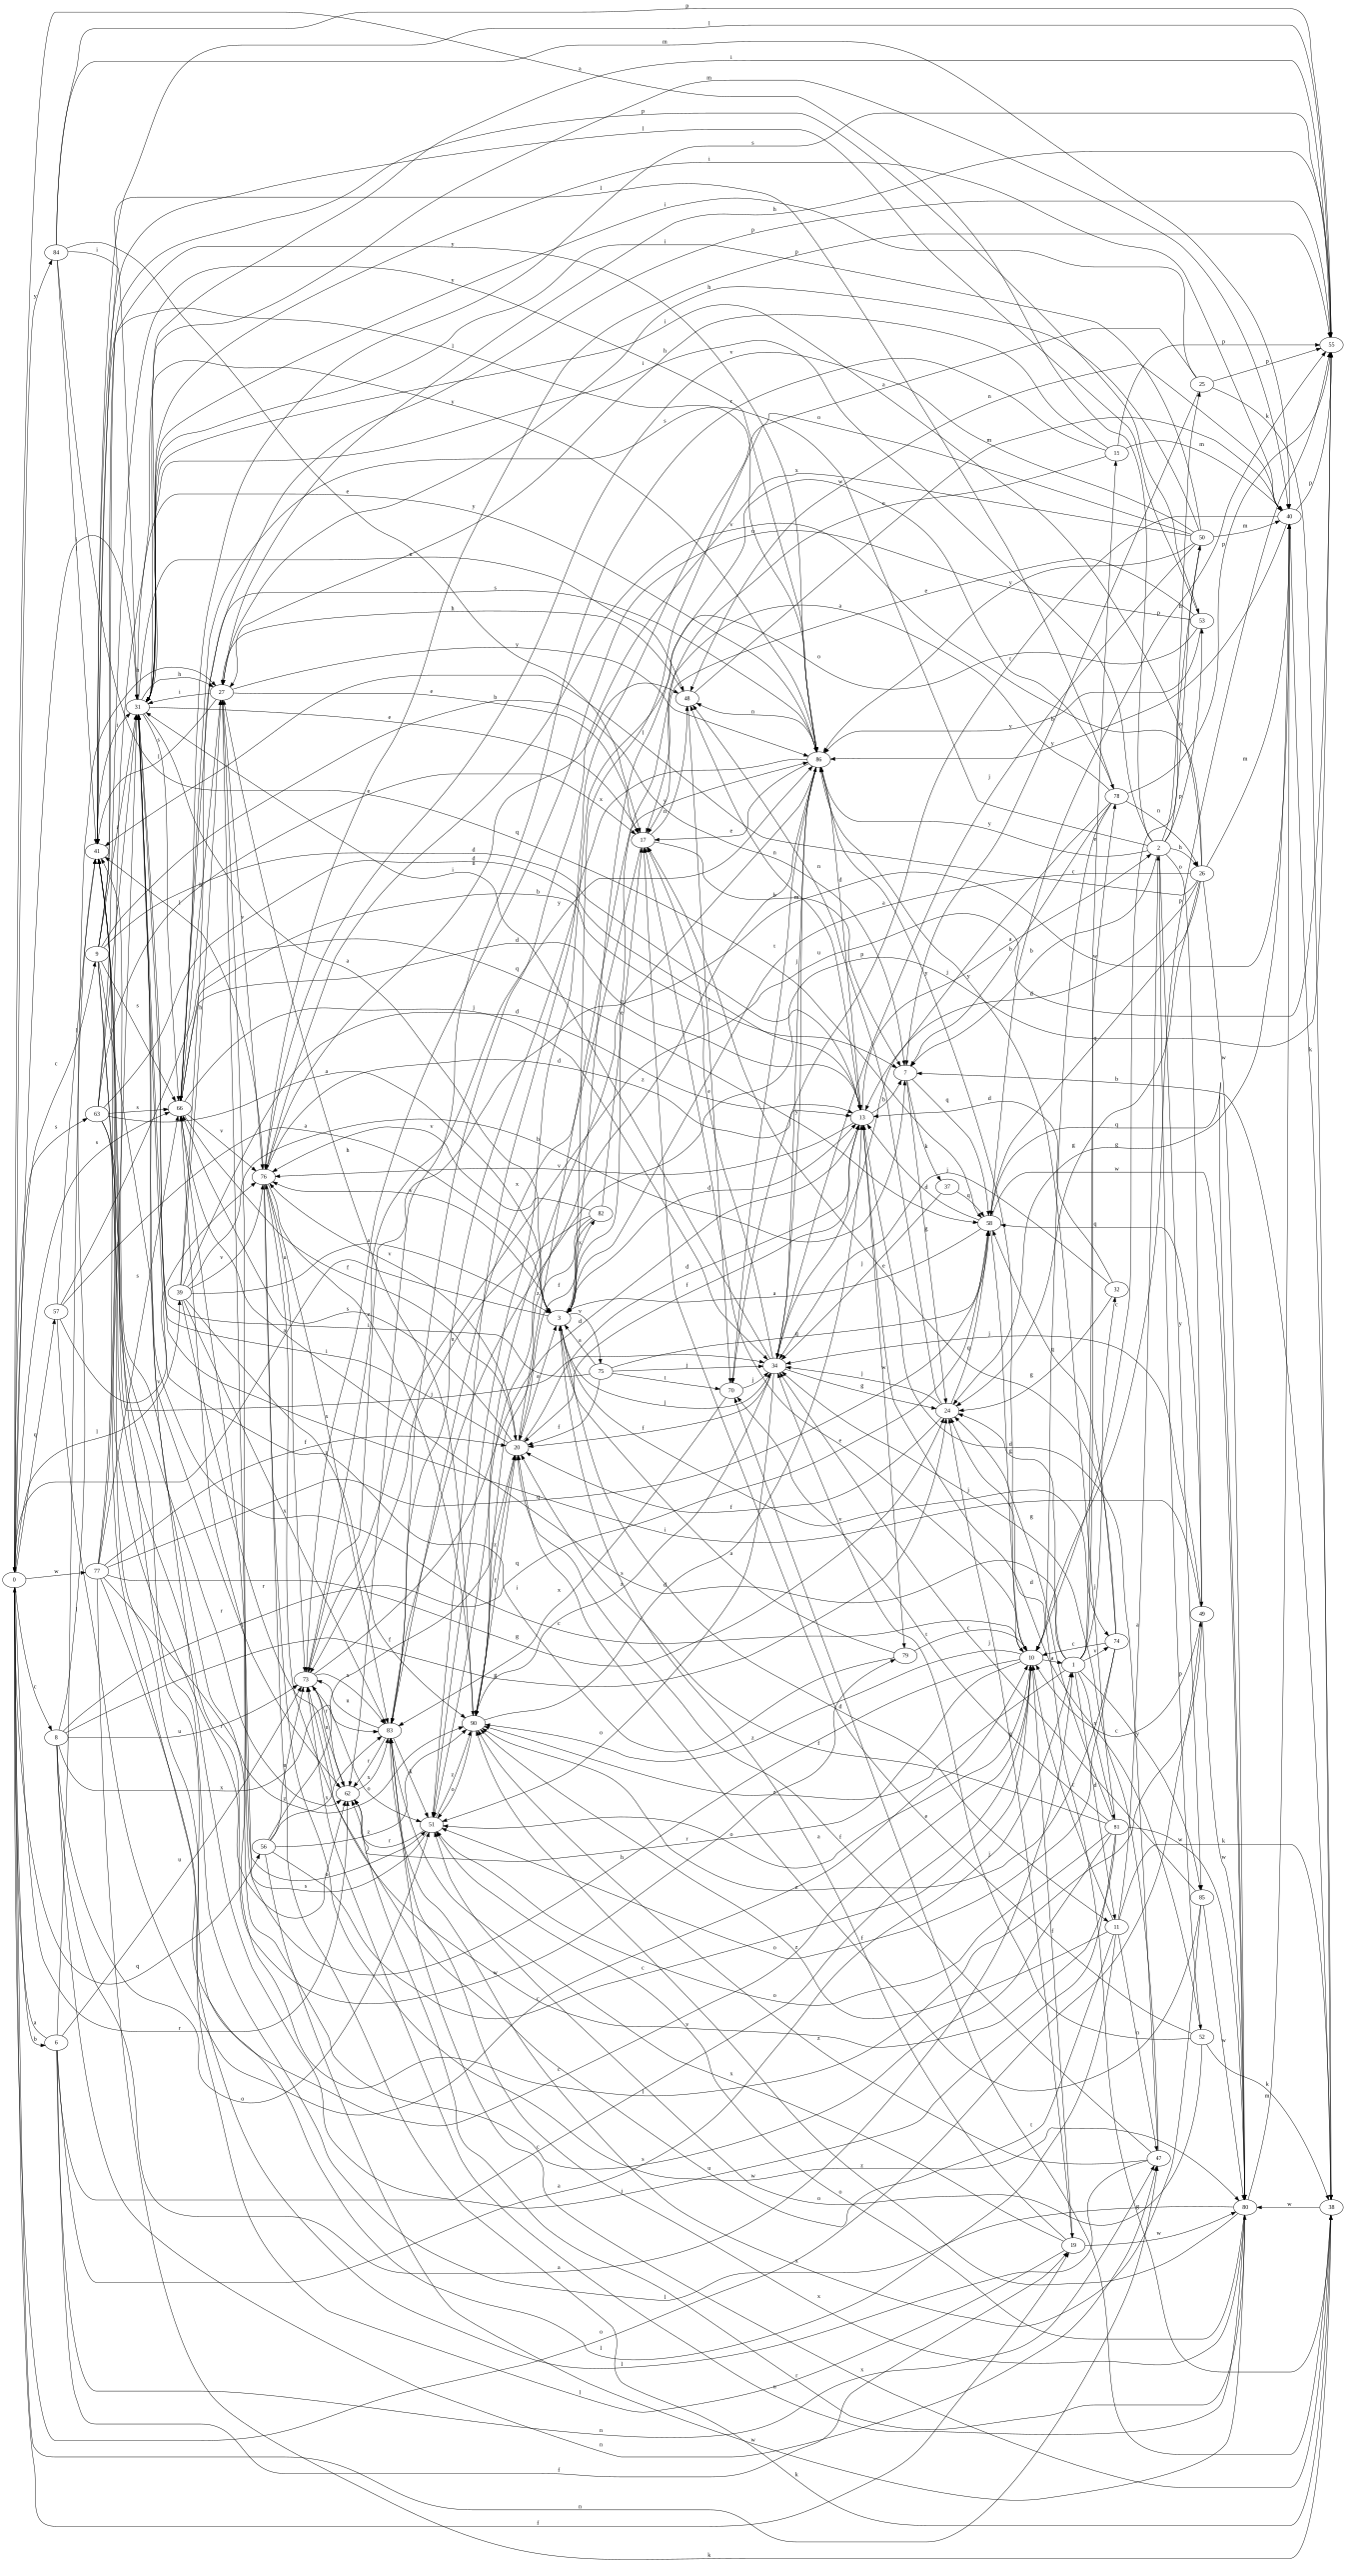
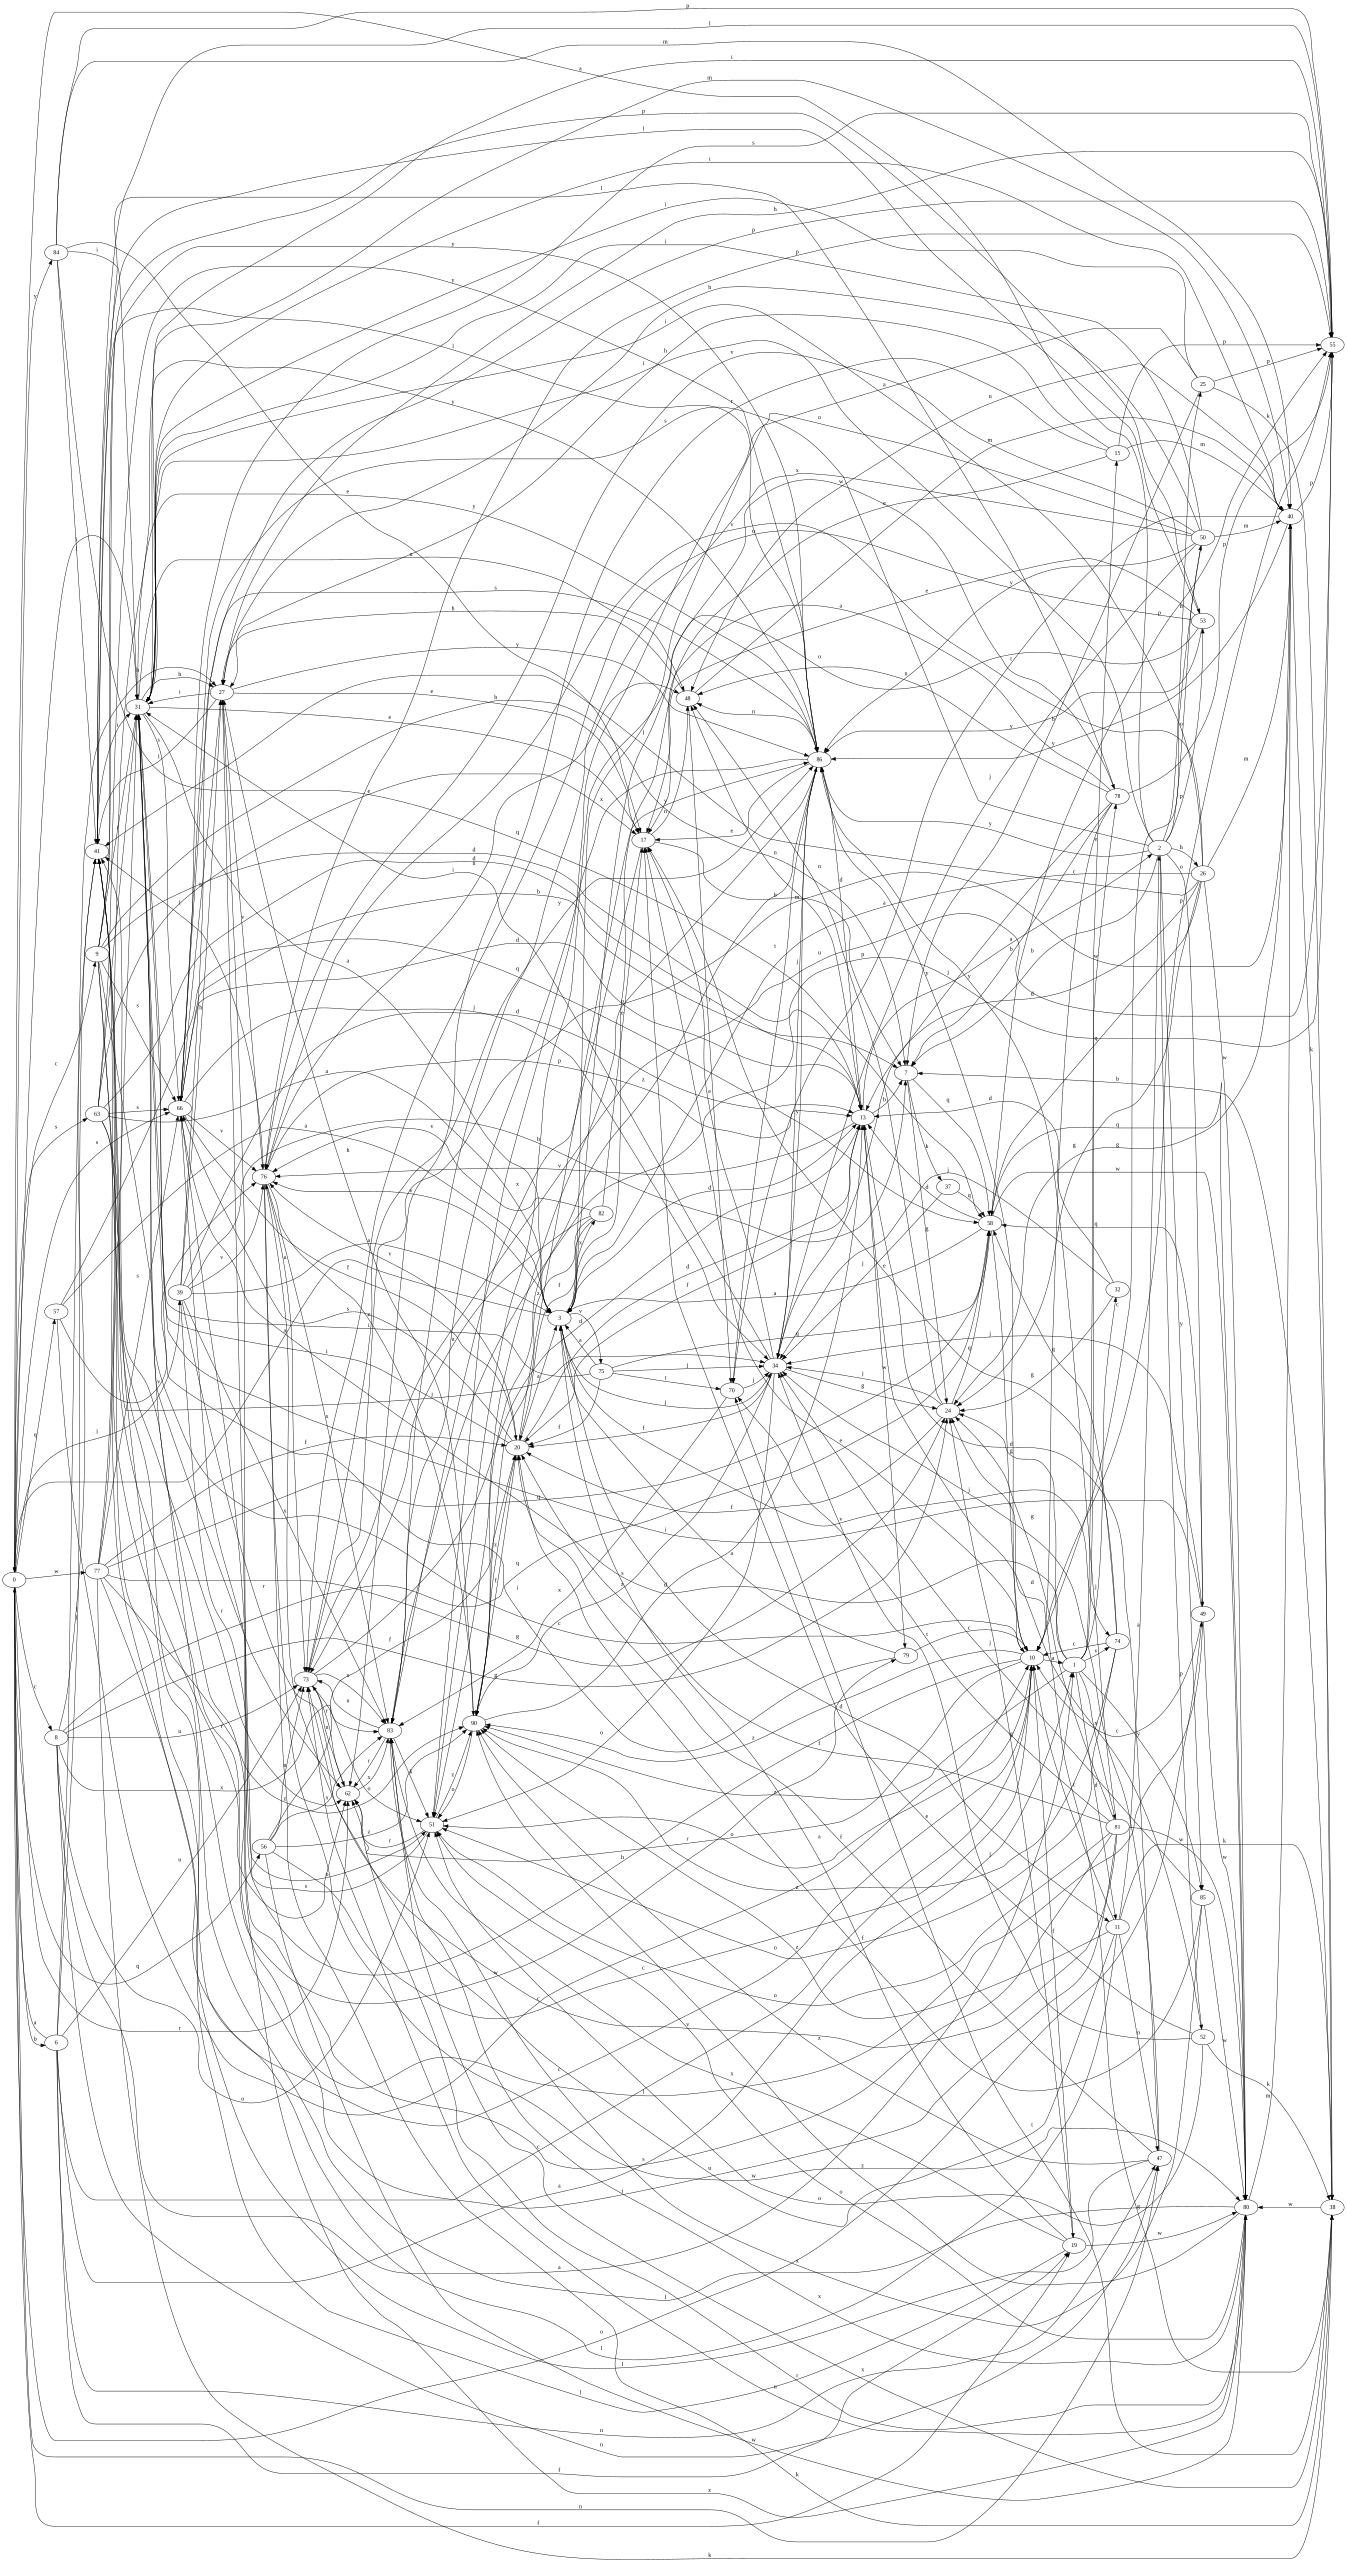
  strict digraph {
    fontname="Liberation Serif"
    rankdir=LR
    node [fontname="Liberation Serif"]
    edge [fontname="Liberation Serif"]
    0
    6
    8
    9
    19
    31
    39
    47
    49
    56
    57
    62
    63
    66
    77
    84
    1
    10
    27
    73
    24
    58
    41
    51
    83
    7
    53
    86
    13
    79
    3
    80
    17
    48
    n35 [label=40]
    90
    76
    55
    34
    20
    38
    11
    15
    32
    74
    78
    81
    85
    2
    70
    25
    26
    50
    52
    37
    75
    82
    0 -> 6 [label=b]
    0 -> 8 [label=c]
    0 -> 9 [label=c]
    0 -> 19 [label=f]
    0 -> 31 [label=i]
    0 -> 39 [label=l]
    0 -> 47 [label=n]
    0 -> 49 [label=o]
    0 -> 56 [label=q]
    0 -> 57 [label=q]
    0 -> 62 [label=r]
    0 -> 63 [label=s]
    0 -> 66 [label=s]
    0 -> 77 [label=w]
    0 -> 84 [label=y]
    6 -> 0 [label=a]
    6 -> 19 [label=f]
    6 -> 47 [label=n]
    6 -> 1 [label=a]
    6 -> 10 [label=c]
    6 -> 27 [label=h]
    6 -> 73 [label=u]
    8 -> 47 [label=n]
    8 -> 1 [label=a]
    8 -> 73 [label=u]
    8 -> 24 [label=g]
    8 -> 58 [label=q]
    8 -> 41 [label=l]
    8 -> 51 [label=o]
    8 -> 83 [label=x]
    9 -> 31 [label=i]
    9 -> 62 [label=r]
    9 -> 66 [label=s]
    9 -> 10 [label=c]
    9 -> 7 [label=b]
    9 -> 53 [label=p]
    9 -> 86 [label=y]
    9 -> 13 [label=d]
    9 -> 79 [label=w]
    19 -> 24 [label=g]
    19 -> 41 [label=l]
    19 -> 83 [label=x]
    19 -> 3 [label=a]
    19 -> 80 [label=w]
    31 -> 66 [label=s]
    31 -> 27 [label=h]
    31 -> 86 [label=y]
    31 -> 3 [label=a]
    31 -> 17 [label=e]
    31 -> 48 [label=n]
    31 -> n35 [label=m]
    39 -> 62 [label=r]
    39 -> 27 [label=h]
    39 -> 83 [label=x]
    39 -> 7 [label=b]
    39 -> 13 [label=d]
    39 -> 3 [label=a]
-   39 -> 90 [label=z]
+   39 -> 80 [label=z]
    39 -> 76 [label=v]
    39 -> 55 [label=p]
    47 -> 41 [label=l]
    47 -> 13 [label=d]
    47 -> 90 [label=z]
    47 -> 34 [label=j]
    47 -> 20 [label=f]
    49 -> 31 [label=i]
    49 -> 10 [label=c]
    49 -> 58 [label=q]
    49 -> 41 [label=l]
    49 -> 80 [label=w]
    49 -> 34 [label=j]
    56 -> 10 [label=c]
    56 -> 73 [label=u]
    56 -> 83 [label=x]
    56 -> 80 [label=w]
    56 -> 90 [label=z]
    56 -> 20 [label=f]
    57 -> 10 [label=c]
    57 -> 58 [label=q]
-   57 -> 41 [label=l]
+   6 -> 41 [label=l]
    57 -> 3 [label=a]
    57 -> 76 [label=v]
    62 -> 31 [label=i]
    62 -> 73 [label=u]
    62 -> 83 [label=x]
    63 -> 31 [label=i]
    63 -> 62 [label=r]
    63 -> 66 [label=s]
    63 -> 86 [label=y]
    63 -> 13 [label=d]
    63 -> 3 [label=a]
    63 -> 17 [label=e]
    63 -> 34 [label=j]
    66 -> 27 [label=h]
    66 -> 7 [label=b]
    66 -> 13 [label=d]
    66 -> 76 [label=v]
    66 -> 34 [label=j]
    66 -> 20 [label=f]
    77 -> 31 [label=i]
    77 -> 66 [label=s]
    77 -> 10 [label=c]
    77 -> 24 [label=g]
    77 -> 58 [label=q]
    77 -> 86 [label=y]
    77 -> 90 [label=z]
    77 -> 20 [label=f]
    77 -> 38 [label=k]
    84 -> 31 [label=i]
    84 -> 58 [label=q]
    84 -> 41 [label=l]
    84 -> 17 [label=e]
    84 -> n35 [label=m]
    84 -> 55 [label=p]
    1 -> 66 [label=s]
    1 -> 24 [label=g]
    1 -> 90 [label=z]
    1 -> 11 [label=d]
    1 -> 15 [label=e]
    1 -> 32 [label=j]
    1 -> 74 [label=v]
    1 -> 78 [label=w]
    1 -> 81 [label=x]
    1 -> 85 [label=y]
    10 -> 19 [label=f]
    10 -> 62 [label=r]
    10 -> 1 [label=a]
    10 -> 27 [label=h]
    10 -> 51 [label=o]
    10 -> 86 [label=y]
    10 -> 17 [label=e]
    10 -> 90 [label=z]
    10 -> 55 [label=p]
    27 -> 31 [label=i]
    27 -> 41 [label=l]
    27 -> 51 [label=o]
    27 -> 86 [label=y]
    27 -> 17 [label=e]
    27 -> 76 [label=v]
    73 -> 62 [label=r]
    73 -> 51 [label=o]
    73 -> 83 [label=x]
    73 -> 86 [label=y]
    73 -> 13 [label=d]
    73 -> n35 [label=m]
    24 -> 58 [label=q]
    24 -> 48 [label=n]
    24 -> 34 [label=j]
    24 -> 20 [label=f]
    58 -> 10 [label=c]
    58 -> 13 [label=d]
    58 -> 3 [label=a]
    58 -> 80 [label=w]
    58 -> 55 [label=p]
    41 -> 31 [label=i]
    51 -> 62 [label=r]
    51 -> 66 [label=s]
    51 -> 90 [label=z]
    83 -> 62 [label=r]
    83 -> 73 [label=u]
    83 -> 51 [label=k]
    83 -> 55 [label=p]
    7 -> 24 [label=g]
    7 -> 58 [label=q]
    7 -> 37 [label=k]
    53 -> 73 [label=u]
    53 -> 41 [label=l]
    53 -> 51 [label=o]
    53 -> 86 [label=y]
    53 -> 17 [label=e]
    86 -> 66 [label=s]
    86 -> 41 [label=l]
    86 -> 51 [label=o]
    86 -> 83 [label=x]
    86 -> 13 [label=d]
    86 -> 17 [label=e]
    86 -> 48 [label=n]
    86 -> 90 [label=z]
    86 -> 34 [label=j]
    86 -> 70 [label=t]
    13 -> 7 [label=b]
    13 -> 79 [label=w]
    13 -> 48 [label=n]
    13 -> 76 [label=v]
    13 -> 20 [label=f]
    13 -> 2 [label=a]
    79 -> 31 [label=i]
    79 -> 10 [label=c]
    79 -> 3 [label=a]
    3 -> 0 [label=a]
    3 -> 13 [label=d]
    3 -> 76 [label=v]
    3 -> 34 [label=j]
    3 -> 11 [label=d]
    3 -> 74 [label=v]
    3 -> 78 [label=w]
    3 -> 75 [label=v]
    3 -> 82 [label=x]
    80 -> 62 [label=r]
    80 -> 73 [label=u]
    80 -> 58 [label=q]
    80 -> 41 [label=l]
    80 -> 51 [label=o]
    80 -> 83 [label=x]
    80 -> n35 [label=m]
    80 -> 90 [label=z]
    17 -> 83 [label=x]
    17 -> 7 [label=b]
    17 -> 48 [label=n]
    48 -> 27 [label=h]
    48 -> n35 [label=m]
    48 -> 70 [label=t]
    n35 -> 31 [label=i]
    n35 -> 24 [label=g]
    n35 -> 86 [label=y]
    n35 -> 48 [label=n]
    n35 -> 55 [label=p]
    n35 -> 38 [label=k]
    n35 -> 70 [label=t]
    90 -> 27 [label=h]
    90 -> 51 [label=o]
    90 -> 13 [label=d]
    90 -> 20 [label=f]
    76 -> 73 [label=u]
    76 -> 41 [label=l]
    76 -> 83 [label=x]
-   76 -> 13 [label=d]
+   76 -> 13 [label=p]
    76 -> 80 [label=w]
    76 -> 48 [label=n]
    76 -> 90 [label=z]
    76 -> 55 [label=p]
    76 -> 38 [label=k]
    55 -> 31 [label=i]
    55 -> 66 [label=s]
    55 -> 27 [label=h]
    55 -> 73 [label=u]
    55 -> 41 [label=l]
    34 -> 31 [label=i]
    34 -> 24 [label=g]
    34 -> 51 [label=o]
    34 -> 86 [label=y]
    34 -> 17 [label=e]
    34 -> 90 [label=z]
    34 -> 20 [label=f]
    20 -> 31 [label=i]
    20 -> 66 [label=s]
    20 -> 86 [label=y]
    20 -> 13 [label=d]
    20 -> 3 [label=a]
    20 -> 90 [label=z]
    20 -> 76 [label=v]
    38 -> 24 [label=g]
    38 -> 83 [label=x]
    38 -> 7 [label=b]
    38 -> 80 [label=w]
    38 -> 70 [label=t]
    11 -> 47 [label=n]
    11 -> 10 [label=c]
    11 -> 73 [label=u]
    11 -> 41 [label=l]
    11 -> 90 [label=z]
    11 -> 38 [label=k]
    11 -> 2 [label=a]
    15 -> 62 [label=r]
    15 -> 27 [label=h]
    15 -> 17 [label=e]
    15 -> n35 [label=m]
    15 -> 55 [label=p]
    32 -> 24 [label=g]
    32 -> 13 [label=d]
    32 -> 34 [label=j]
    74 -> 10 [label=c]
    74 -> 58 [label=q]
    74 -> 51 [label=o]
    74 -> 17 [label=e]
    74 -> 90 [label=z]
    78 -> 10 [label=c]
    78 -> 41 [label=l]
    78 -> 7 [label=b]
    78 -> 3 [label=a]
-   78 -> 26 [label=n]
+   78 -> 48 [label=n]
    78 -> 55 [label=p]
    78 -> 34 [label=j]
    81 -> 31 [label=i]
    81 -> 66 [label=s]
    81 -> 24 [label=g]
    81 -> 51 [label=o]
    81 -> 86 [label=y]
    81 -> 80 [label=w]
    81 -> 76 [label=v]
    81 -> 20 [label=f]
    81 -> 70 [label=t]
    85 -> 83 [label=x]
    85 -> 80 [label=w]
    85 -> 34 [label=j]
    85 -> 20 [label=f]
    2 -> 0 [label=a]
    2 -> 31 [label=i]
    2 -> 49 [label=o]
    2 -> 66 [label=s]
    2 -> 7 [label=b]
    2 -> 53 [label=p]
    2 -> 86 [label=y]
    2 -> 85 [label=y]
    2 -> 25 [label=h]
    2 -> 26 [label=h]
    2 -> 50 [label=o]
    2 -> 52 [label=p]
    70 -> 83 [label=x]
    70 -> 34 [label=j]
    25 -> 31 [label=i]
    25 -> 7 [label=b]
    25 -> 3 [label=a]
    25 -> 55 [label=p]
    25 -> 38 [label=k]
    26 -> 31 [label=i]
    26 -> 24 [label=g]
    26 -> 58 [label=q]
    26 -> 41 [label=l]
    26 -> 13 [label=d]
    26 -> 3 [label=a]
    26 -> 80 [label=w]
    26 -> n35 [label=m]
    26 -> 76 [label=v]
    50 -> 31 [label=i]
    50 -> 10 [label=c]
    50 -> 27 [label=h]
    50 -> 51 [label=o]
    50 -> 83 [label=x]
    50 -> 86 [label=y]
    50 -> n35 [label=m]
    50 -> 76 [label=v]
    50 -> 34 [label=j]
    52 -> 51 [label=o]
    52 -> 13 [label=d]
    52 -> 17 [label=e]
    52 -> 34 [label=j]
    52 -> 38 [label=k]
    37 -> 58 [label=q]
    37 -> 34 [label=j]
    75 -> 31 [label=i]
    75 -> 58 [label=q]
    75 -> 3 [label=a]
    75 -> 34 [label=j]
    75 -> 20 [label=f]
    75 -> 70 [label=t]
    82 -> 73 [label=u]
    82 -> 17 [label=e]
    82 -> 90 [label=z]
    82 -> 76 [label=v]
    82 -> 20 [label=f]
  }
